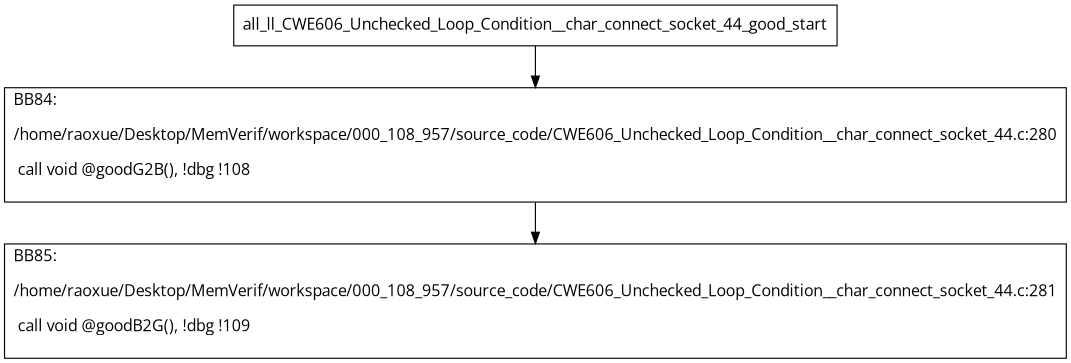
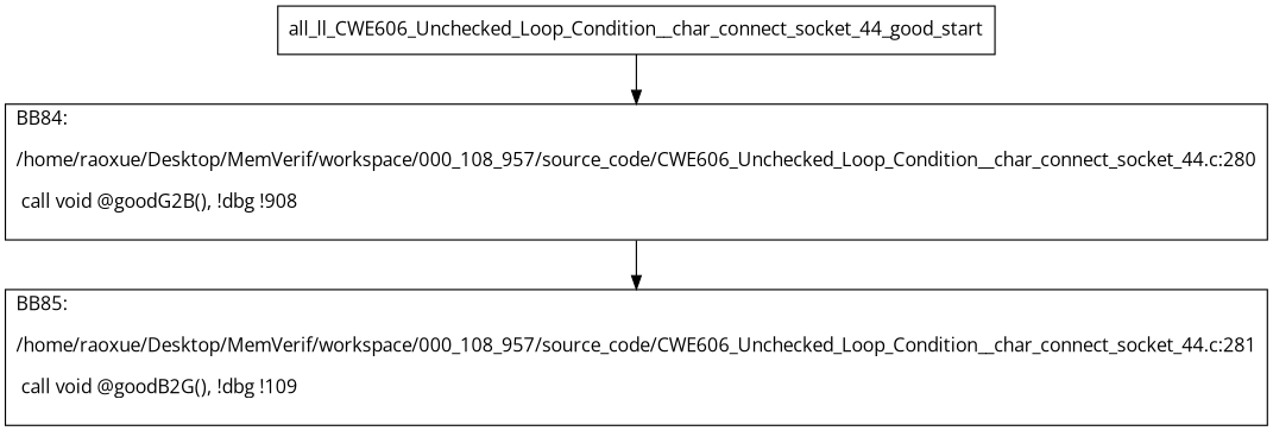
  digraph {
    fontname="Open Sans"
    node [fontname="Open Sans" shape=record]
    edge [fontname="Open Sans"]
    n1 [label="{all_ll_CWE606_Unchecked_Loop_Condition__char_connect_socket_44_good_start}"]
-   n2 [label="{BB84:\l\l/home/raoxue/Desktop/MemVerif/workspace/000_108_957/source_code/CWE606_Unchecked_Loop_Condition__char_connect_socket_44.c:280\l\n  call void @goodG2B(), !dbg !108\l\n}"]
+   n2 [label="{BB84:\l\l/home/raoxue/Desktop/MemVerif/workspace/000_108_957/source_code/CWE606_Unchecked_Loop_Condition__char_connect_socket_44.c:280\l\n  call void @goodG2B(), !dbg !908\l\n}"]
    n3 [label="{BB85:\l\l/home/raoxue/Desktop/MemVerif/workspace/000_108_957/source_code/CWE606_Unchecked_Loop_Condition__char_connect_socket_44.c:281\l\n  call void @goodB2G(), !dbg !109\l\n}"]
    n1 -> n2
    n2 -> n3
  }
